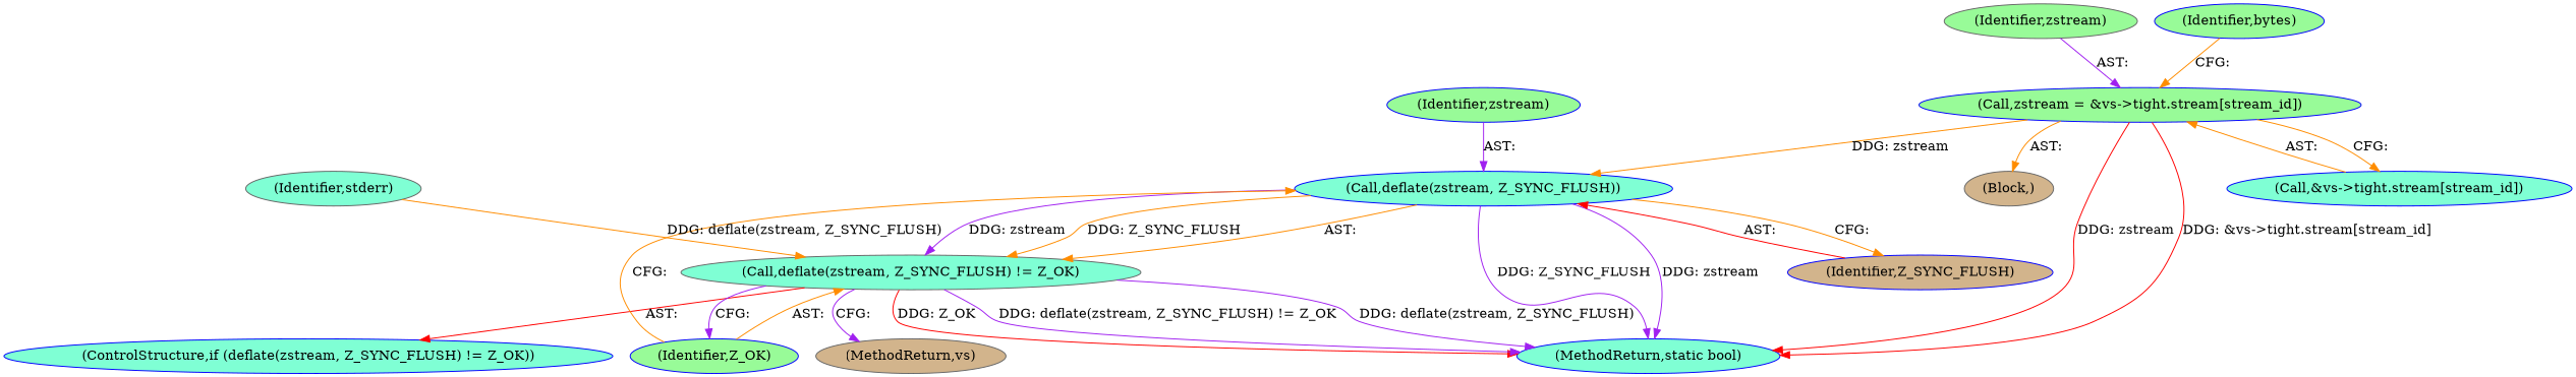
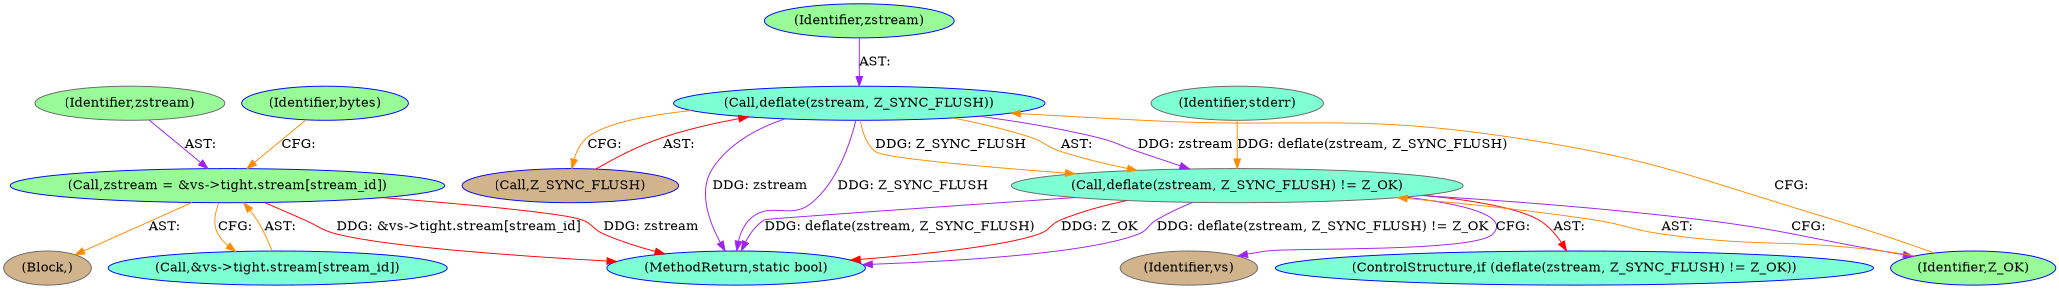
  digraph {
    node [color=blue fillcolor=aquamarine style=filled]
    edge [color=darkorange]
    n1 [fillcolor=palegreen label="(Call,zstream = &vs->tight.stream[stream_id])"]
    n2 [label="(Call,deflate(zstream, Z_SYNC_FLUSH))"]
    n3 [color=gray40 fillcolor=tan label="(Block,)"]
    n4 [label="(Call,&vs->tight.stream[stream_id])"]
    n5 [label="(MethodReturn,static bool)"]
    n6 [color=gray40 label="(Call,deflate(zstream, Z_SYNC_FLUSH) != Z_OK)"]
-   n7 [fillcolor=tan label="(Identifier,Z_SYNC_FLUSH)"]
+   n7 [fillcolor=tan label="(Call,Z_SYNC_FLUSH)"]
    n8 [label="(ControlStructure,if (deflate(zstream, Z_SYNC_FLUSH) != Z_OK))"]
    n9 [fillcolor=palegreen label="(Identifier,Z_OK)"]
-   n10 [color=gray40 fillcolor=tan label="(MethodReturn,vs)"]
+   n10 [color=gray40 fillcolor=tan label="(Identifier,vs)"]
    n11 [color=gray40 label="(Identifier,stderr)"]
    n12 [color=gray40 fillcolor=palegreen label="(Identifier,zstream)"]
    n13 [fillcolor=palegreen label="(Identifier,zstream)"]
    n14 [fillcolor=palegreen label="(Identifier,bytes)"]
-   n1 -> n2 [label="DDG: zstream"]
    n1 -> n3 [label="AST: "]
    n1 -> n4 [label="CFG: "]
    n1 -> n5 [color=red label="DDG: &vs->tight.stream[stream_id]"]
    n1 -> n5 [color=red label="DDG: zstream"]
    n2 -> n5 [color=purple label="DDG: Z_SYNC_FLUSH"]
    n2 -> n5 [color=purple label="DDG: zstream"]
    n2 -> n6 [label="AST: "]
    n2 -> n6 [color=purple label="DDG: zstream"]
    n2 -> n6 [label="DDG: Z_SYNC_FLUSH"]
    n2 -> n7 [label="CFG: "]
    n4 -> n1 [label="AST: "]
    n6 -> n5 [color=red label="DDG: Z_OK"]
    n6 -> n5 [color=purple label="DDG: deflate(zstream, Z_SYNC_FLUSH) != Z_OK"]
    n6 -> n5 [color=purple label="DDG: deflate(zstream, Z_SYNC_FLUSH)"]
    n6 -> n8 [color=red label="AST: "]
    n6 -> n9 [color=purple label="CFG: "]
    n6 -> n10 [color=purple label="CFG: "]
    n7 -> n2 [color=red label="AST: "]
    n9 -> n2 [label="CFG: "]
    n9 -> n6 [label="AST: "]
    n11 -> n6 [label="DDG: deflate(zstream, Z_SYNC_FLUSH)"]
    n12 -> n1 [color=purple label="AST: "]
    n13 -> n2 [color=purple label="AST: "]
    n14 -> n1 [label="CFG: "]
  }
